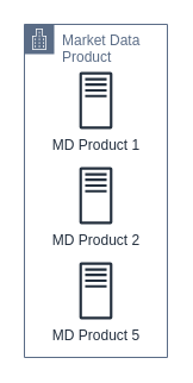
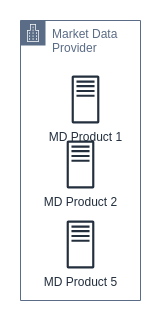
  <mxCell id="0" />
  <mxCell id="1" parent="0" />
- <mxCell id="2" value="Market Data Product" style="points=[[0,0],[0.25,0],[0.5,0],[0.75,0],[1,0],[1,0.25],[1,0.5],[1,0.75],[1,1],[0.75,1],[0.5,1],[0.25,1],[0,1],[0,0.75],[0,0.5],[0,0.25]];outlineConnect=0;gradientColor=none;html=1;whiteSpace=wrap;fontSize=12;fontStyle=0;container=1;pointerEvents=0;collapsible=0;recursiveResize=0;shape=mxgraph.aws4.group;grIcon=mxgraph.aws4.group_corporate_data_center;strokeColor=#5A6C86;fillColor=none;verticalAlign=top;align=left;spacingLeft=30;fontColor=#5A6C86;dashed=0;" vertex="1" parent="1"><mxGeometry x="20" y="20" width="120" height="280" as="geometry" /></mxCell>
- <mxCell id="3" value="MD Product 1" style="sketch=0;outlineConnect=0;fontColor=#232F3E;gradientColor=none;fillColor=#232F3D;strokeColor=none;dashed=0;verticalLabelPosition=bottom;verticalAlign=top;align=center;html=1;fontSize=12;fontStyle=0;aspect=fixed;pointerEvents=1;shape=mxgraph.aws4.traditional_server;" vertex="1" parent="2"><mxGeometry x="46.16" y="40" width="27.69" height="48" as="geometry" /></mxCell>
+ <mxCell id="2" value="Market Data Provider" style="points=[[0,0],[0.25,0],[0.5,0],[0.75,0],[1,0],[1,0.25],[1,0.5],[1,0.75],[1,1],[0.75,1],[0.5,1],[0.25,1],[0,1],[0,0.75],[0,0.5],[0,0.25]];outlineConnect=0;gradientColor=none;html=1;whiteSpace=wrap;fontSize=12;fontStyle=0;container=1;pointerEvents=0;collapsible=0;recursiveResize=0;shape=mxgraph.aws4.group;grIcon=mxgraph.aws4.group_corporate_data_center;strokeColor=#5A6C86;fillColor=none;verticalAlign=top;align=left;spacingLeft=30;fontColor=#5A6C86;dashed=0;" vertex="1" parent="1"><mxGeometry x="20" y="20" width="120" height="280" as="geometry" /></mxCell>
+ <mxCell id="3" value="MD Product 1" style="sketch=0;outlineConnect=0;fontColor=#232F3E;gradientColor=none;fillColor=#232F3D;strokeColor=none;dashed=0;verticalLabelPosition=bottom;verticalAlign=top;align=center;html=1;fontSize=12;fontStyle=0;aspect=fixed;pointerEvents=1;shape=mxgraph.aws4.traditional_server;" vertex="1" parent="2"><mxGeometry x="51.16" y="55" width="27.69" height="48" as="geometry" /></mxCell>
  <mxCell id="4" value="MD Product 2" style="sketch=0;outlineConnect=0;fontColor=#232F3E;gradientColor=none;fillColor=#232F3D;strokeColor=none;dashed=0;verticalLabelPosition=bottom;verticalAlign=top;align=center;html=1;fontSize=12;fontStyle=0;aspect=fixed;pointerEvents=1;shape=mxgraph.aws4.traditional_server;" vertex="1" parent="2"><mxGeometry x="46.16" y="120" width="27.69" height="48" as="geometry" /></mxCell>
  <mxCell id="5" value="MD Product 5" style="sketch=0;outlineConnect=0;fontColor=#232F3E;gradientColor=none;fillColor=#232F3D;strokeColor=none;dashed=0;verticalLabelPosition=bottom;verticalAlign=top;align=center;html=1;fontSize=12;fontStyle=0;aspect=fixed;pointerEvents=1;shape=mxgraph.aws4.traditional_server;" vertex="1" parent="2"><mxGeometry x="46.16" y="200" width="27.69" height="48" as="geometry" /></mxCell>
